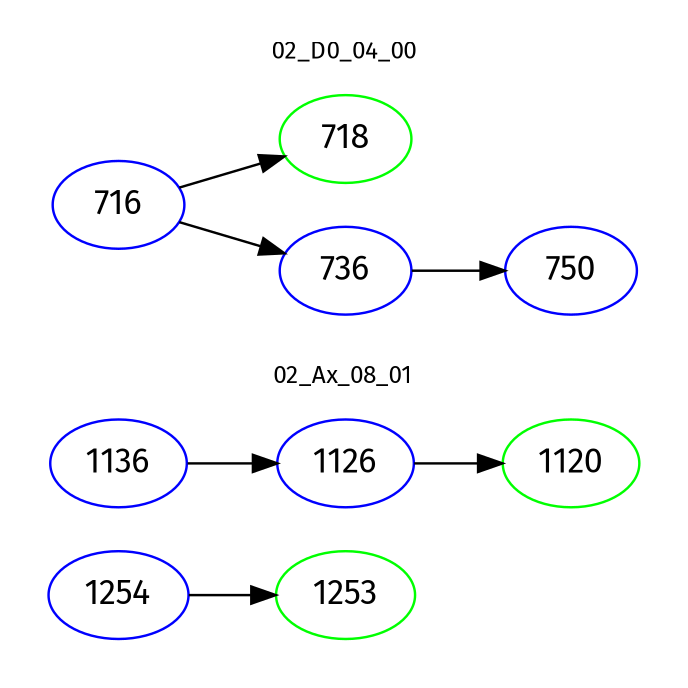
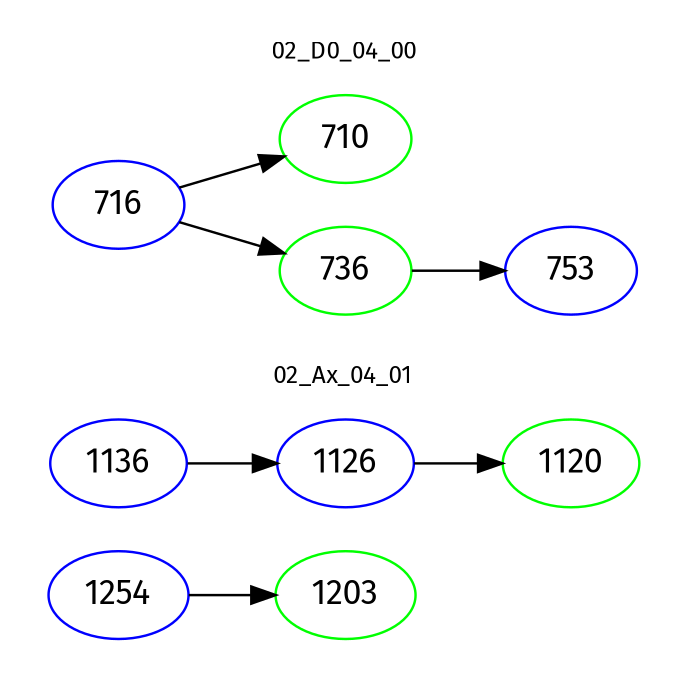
  digraph {
    fontname="Fira Sans"
    rankdir=LR
    node [color=blue fontname="Fira Sans"]
    edge [color=black fontname="Fira Sans"]
    n1 [label=1136]
    n2 [label=1126]
    n3 [label=1254]
    n4 [color=green label=1120]
-   n5 [color=green label=1253]
-   n6 [label=736]
+   n5 [color=green label=1203]
+   n6 [color=green label=736]
    n7 [label=716]
-   n8 [label=750]
-   n9 [color=green label=718]
+   n8 [label=753]
+   n9 [color=green label=710]
    subgraph cluster_1 {
      color=white
      fontsize=10
-     label="02_Ax_08_01"
+     label="02_Ax_04_01"
      n1
      n2
      n3
      n4
      n5
    }
    subgraph cluster_2 {
      color=white
      fontsize=10
      label="02_D0_04_00"
      n6
      n7
      n8
      n9
    }
    n1 -> n2
    n2 -> n4
    n3 -> n5
    n6 -> n8
    n7 -> n6
    n7 -> n9
  }
